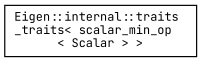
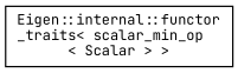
  digraph {
    rankdir=TB
    fontname="JetBrains Mono"
-   n1 [color=black fillcolor=white fontname="JetBrains Mono" fontsize=10 height=0.2 label="Eigen::internal::traits\l_traits\< scalar_min_op\l\< Scalar \> \>" shape=record style=filled width=0.4]
+   n1 [color=black fillcolor=white fontname="JetBrains Mono" fontsize=10 height=0.2 label="Eigen::internal::functor\l_traits\< scalar_min_op\l\< Scalar \> \>" shape=record style=filled width=0.4]
  }
